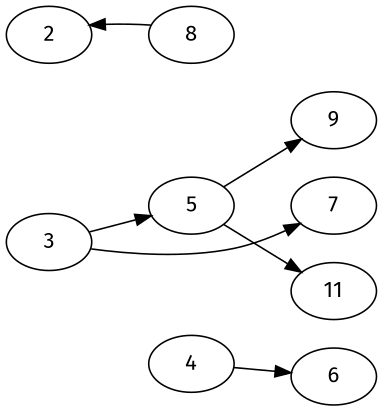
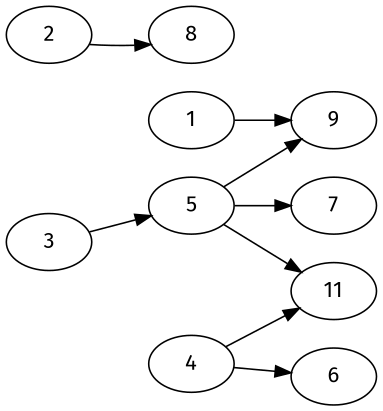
  digraph {
    fontname="Fira Sans"
    rankdir=LR
    node [alpha=0.05 fontname="Fira Sans"]
    edge [fontname="Fira Sans"]
+   1 [expect_size=37074944]
    9 [alpha=0.09 expect_size=38493184]
    2 [alpha=0.01 expect_size=6146048]
    8 [expect_size=24472576]
    3 [alpha=0.16 expect_size=27362304]
    7 [alpha=0.06 expect_size=43919360]
    5 [expect_size=20743168]
    6 [alpha=0.11 expect_size=25186304]
    4 [alpha=0.18 expect_size=51137536]
    n10 [alpha=0.00 expect_size=50764800 label=11]
-   8 -> 2
-   3 -> 7
+   1 -> 9
+   2 -> 8
+   5 -> 7
    3 -> 5
    5 -> 9
    5 -> n10
    4 -> 6
+   4 -> n10
  }
